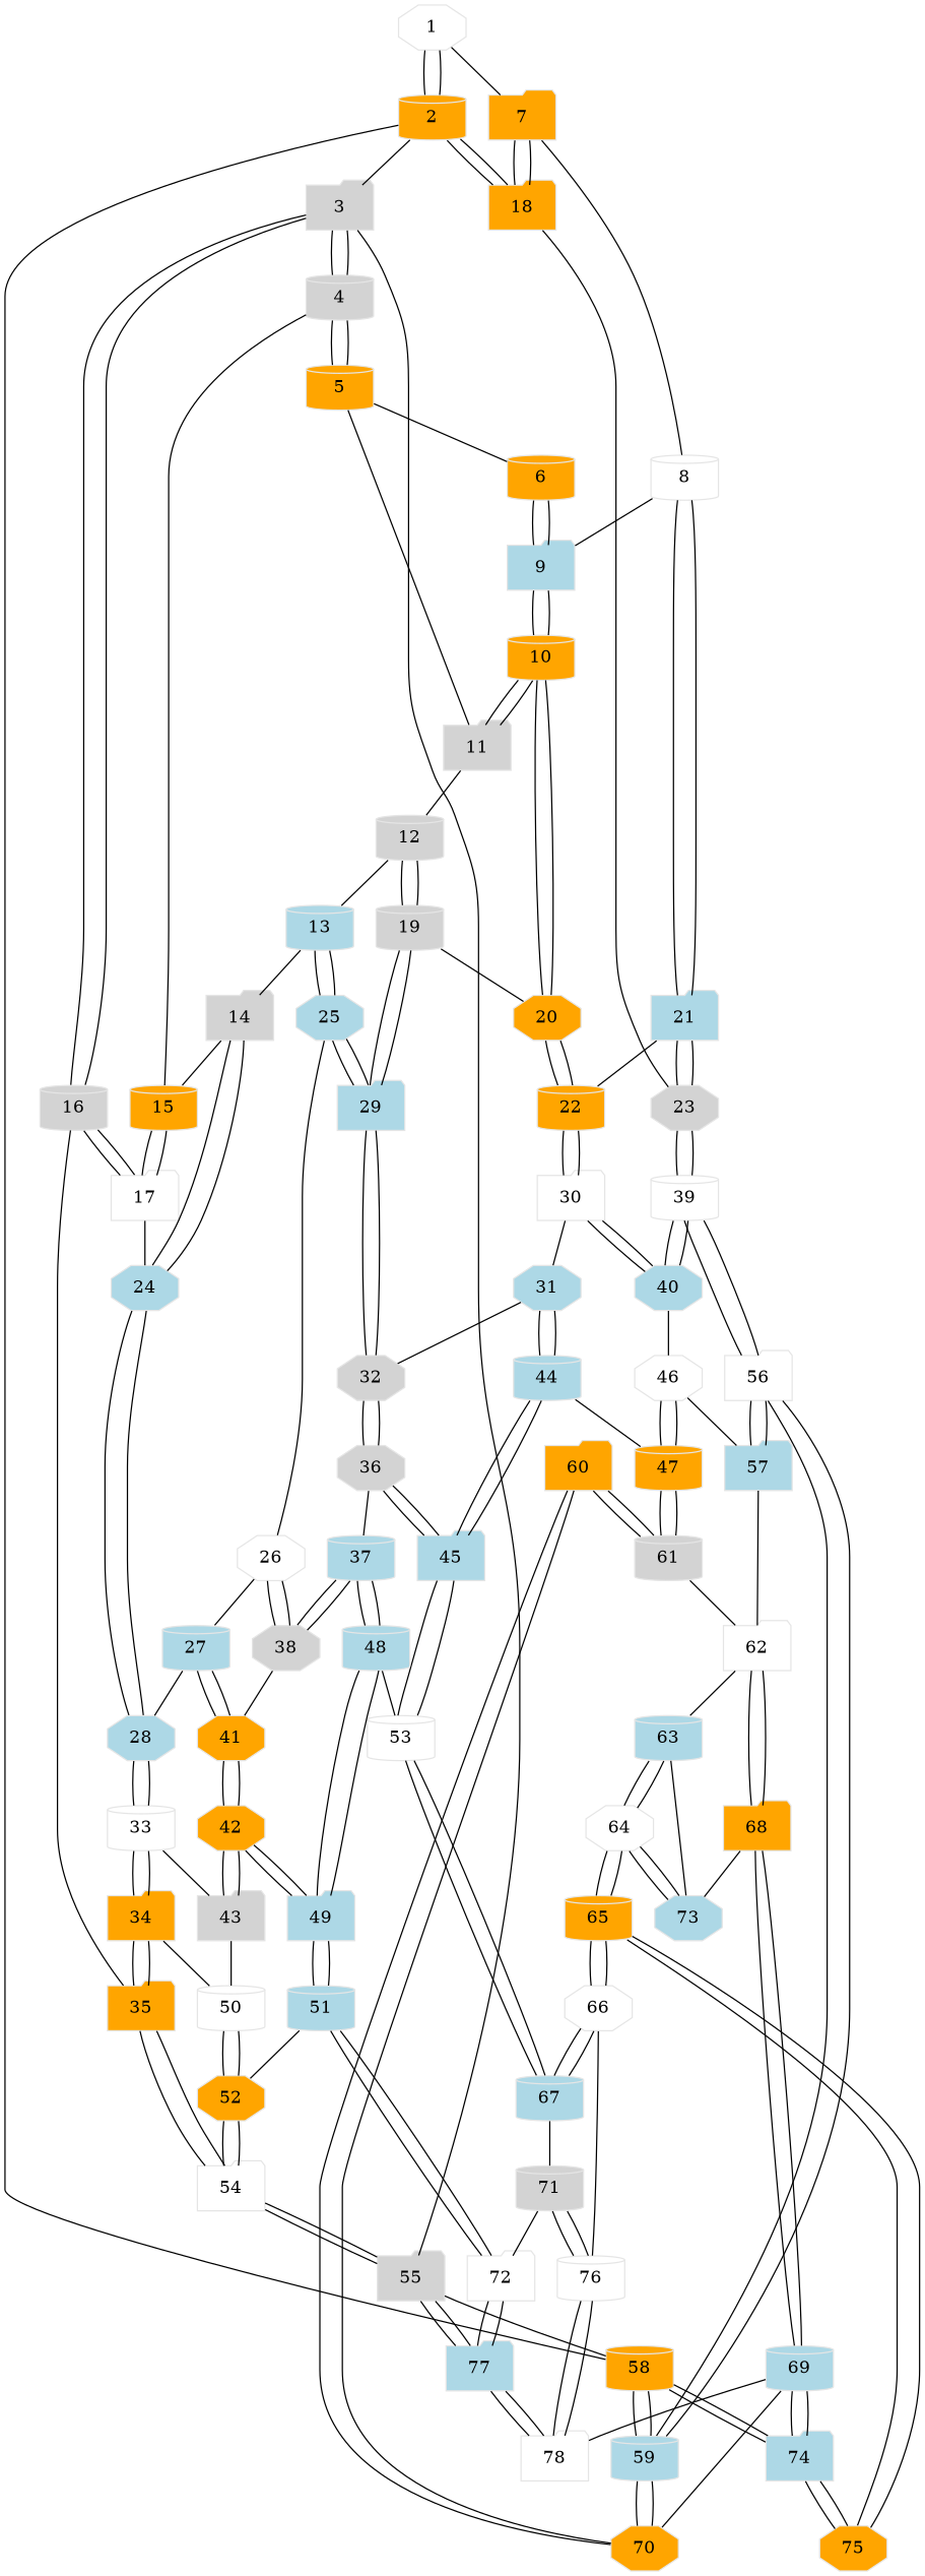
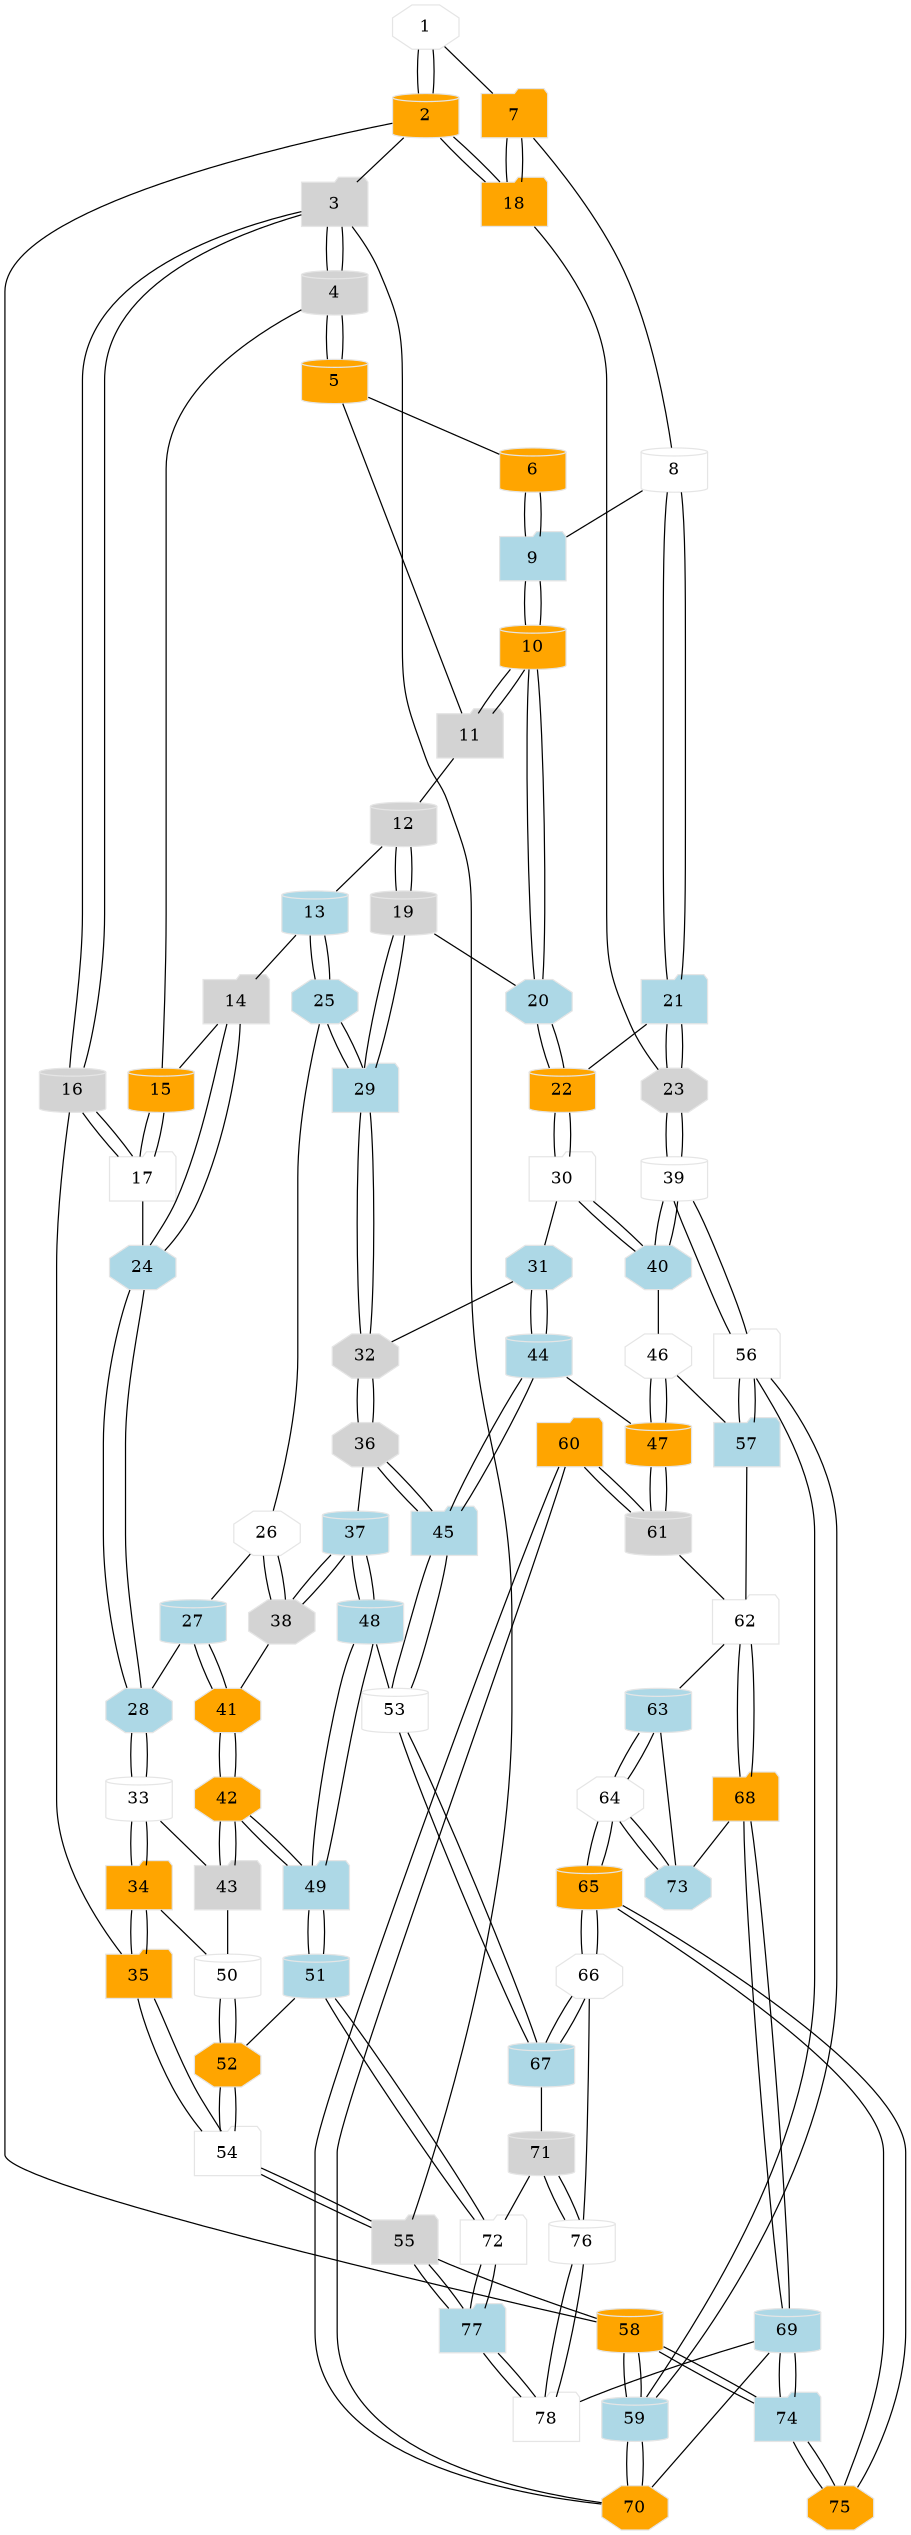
  graph {
    node [color=gray90 fillcolor=lightblue shape=cylinder style=filled]
    1 [fillcolor=white shape=octagon]
    2 [fillcolor=orange]
    7 [fillcolor=orange shape=folder]
    3 [fillcolor=lightgrey shape=folder]
    18 [fillcolor=orange shape=folder]
    58 [fillcolor=orange]
    8 [fillcolor=white]
    4 [fillcolor=lightgrey]
    16 [fillcolor=lightgrey]
    55 [fillcolor=lightgrey shape=folder]
    23 [fillcolor=lightgrey shape=octagon]
    59
    74 [shape=folder]
    5 [fillcolor=orange]
    15 [fillcolor=orange]
    17 [fillcolor=white shape=folder]
    35 [fillcolor=orange shape=folder]
    77 [shape=folder]
    6 [fillcolor=orange]
    11 [fillcolor=lightgrey shape=folder]
    9 [shape=folder]
    12 [fillcolor=lightgrey]
    10 [fillcolor=orange]
    21 [shape=folder]
    22 [fillcolor=orange]
-   20 [fillcolor=orange shape=octagon]
+   20 [shape=octagon]
    13
    19 [fillcolor=lightgrey]
    14 [fillcolor=lightgrey shape=folder]
    25 [shape=octagon]
    29 [shape=folder]
    24 [shape=octagon]
    26 [fillcolor=white shape=octagon]
    28 [shape=octagon]
    54 [fillcolor=white shape=folder]
    39 [fillcolor=white]
    32 [fillcolor=lightgrey shape=octagon]
    30 [fillcolor=white shape=folder]
    31 [shape=octagon]
    40 [shape=octagon]
    56 [fillcolor=white shape=folder]
    33 [fillcolor=white]
    27
    38 [fillcolor=lightgrey shape=octagon]
    41 [fillcolor=orange shape=octagon]
    42 [fillcolor=orange shape=octagon]
    34 [fillcolor=orange shape=folder]
    43 [fillcolor=lightgrey shape=folder]
    36 [fillcolor=lightgrey shape=octagon]
    44
    46 [fillcolor=white shape=octagon]
    45 [shape=folder]
    47 [fillcolor=orange]
    37
    50 [fillcolor=white]
    52 [fillcolor=orange shape=octagon]
    48
    53 [fillcolor=white]
    49 [shape=folder]
    57 [shape=folder]
    51
    61 [fillcolor=lightgrey]
    67
    62 [fillcolor=white shape=folder]
    72 [fillcolor=white shape=folder]
    71 [fillcolor=lightgrey]
    78 [fillcolor=white shape=folder]
    70 [fillcolor=orange shape=octagon]
    60 [fillcolor=orange shape=folder]
    75 [fillcolor=orange shape=octagon]
    63
    68 [fillcolor=orange shape=folder]
    64 [fillcolor=white shape=octagon]
    73 [shape=octagon]
    69
    65 [fillcolor=orange]
    66 [fillcolor=white shape=octagon]
    76 [fillcolor=white]
    1 -- 2
    1 -- 2
    1 -- 7
    2 -- 3
    2 -- 18
    2 -- 18
    2 -- 58
    7 -- 18
    7 -- 18
    7 -- 8
    3 -- 4
    3 -- 4
    3 -- 16
    3 -- 16
    3 -- 55
    18 -- 23
    58 -- 59
    58 -- 59
    58 -- 74
    58 -- 74
    8 -- 9
    8 -- 21
    8 -- 21
    4 -- 5
    4 -- 5
    4 -- 15
    16 -- 17
    16 -- 17
    16 -- 35
    55 -- 58
    55 -- 77
    55 -- 77
    23 -- 39
    23 -- 39
    59 -- 70
    59 -- 70
    74 -- 75
    74 -- 75
    5 -- 6
    5 -- 11
    15 -- 17
    15 -- 17
    17 -- 24
    35 -- 54
    35 -- 54
    77 -- 78
    77 -- 78
    6 -- 9
    6 -- 9
    11 -- 12
    9 -- 10
    9 -- 10
    12 -- 13
    12 -- 19
    12 -- 19
    10 -- 11
    10 -- 11
    10 -- 20
    10 -- 20
    21 -- 23
    21 -- 23
    21 -- 22
    22 -- 30
    22 -- 30
    20 -- 22
    20 -- 22
    13 -- 14
    13 -- 25
    13 -- 25
    19 -- 20
    19 -- 29
    19 -- 29
    14 -- 15
    14 -- 24
    14 -- 24
    25 -- 29
    25 -- 29
    25 -- 26
    29 -- 32
    29 -- 32
    24 -- 28
    24 -- 28
    26 -- 27
    26 -- 38
    26 -- 38
    28 -- 33
    28 -- 33
    54 -- 55
    54 -- 55
    39 -- 40
    39 -- 40
    39 -- 56
    39 -- 56
    32 -- 36
    32 -- 36
    30 -- 31
    30 -- 40
    30 -- 40
    31 -- 32
    31 -- 44
    31 -- 44
    40 -- 46
    56 -- 59
    56 -- 59
    56 -- 57
    56 -- 57
    33 -- 34
    33 -- 34
    33 -- 43
    27 -- 28
    27 -- 41
    27 -- 41
    38 -- 41
    41 -- 42
    41 -- 42
    42 -- 43
    42 -- 43
    42 -- 49
    42 -- 49
    34 -- 35
    34 -- 35
    34 -- 50
    43 -- 50
    36 -- 45
    36 -- 45
    36 -- 37
    44 -- 45
    44 -- 45
    44 -- 47
    46 -- 47
    46 -- 47
    46 -- 57
    45 -- 53
    45 -- 53
    47 -- 61
    47 -- 61
    37 -- 38
    37 -- 38
    37 -- 48
    37 -- 48
    50 -- 52
    50 -- 52
    52 -- 54
    52 -- 54
    48 -- 53
    48 -- 49
    48 -- 49
    53 -- 67
    53 -- 67
    49 -- 51
    49 -- 51
    57 -- 62
    51 -- 52
    51 -- 72
    51 -- 72
    61 -- 62
    67 -- 71
    62 -- 63
    62 -- 68
    62 -- 68
    72 -- 77
    72 -- 77
    71 -- 72
    71 -- 76
    71 -- 76
    60 -- 61
    60 -- 61
    60 -- 70
    60 -- 70
    63 -- 64
    63 -- 64
    63 -- 73
    68 -- 73
    68 -- 69
    68 -- 69
    64 -- 73
    64 -- 73
    64 -- 65
    64 -- 65
    69 -- 74
    69 -- 74
    69 -- 78
    69 -- 70
    65 -- 75
    65 -- 75
    65 -- 66
    65 -- 66
    66 -- 67
    66 -- 67
    66 -- 76
    76 -- 78
    76 -- 78
  }
